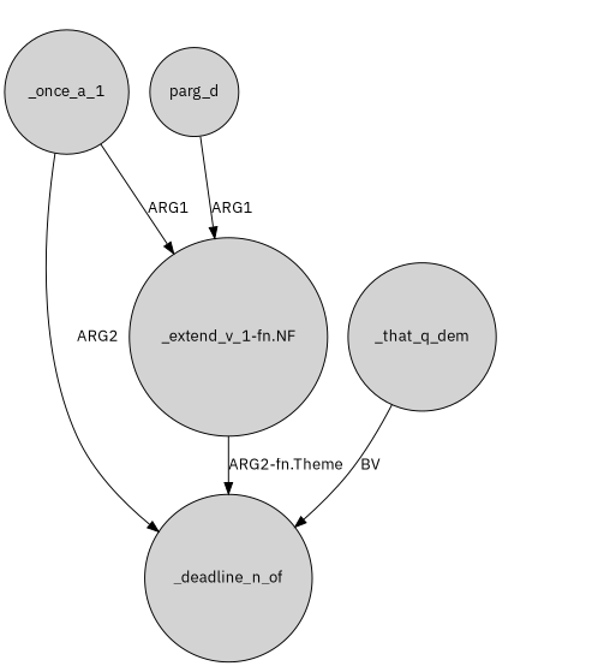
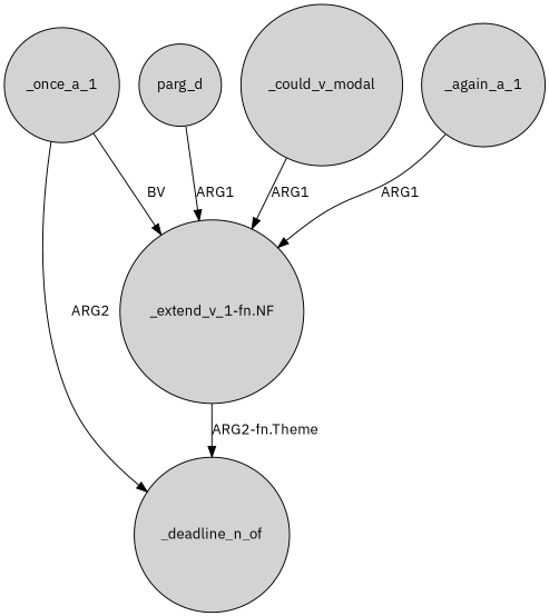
  digraph {
    fontname="IBM Plex Sans"
    node [fontname="IBM Plex Sans" shape=circle style=filled]
    edge [fontname="IBM Plex Sans"]
+   _again_a_1
    "_extend_v_1-fn.NF"
    _deadline_n_of
    _once_a_1
    parg_d
-   _that_q_dem
+   _could_v_modal
+   _again_a_1 -> "_extend_v_1-fn.NF" [label=ARG1]
    "_extend_v_1-fn.NF" -> _deadline_n_of [label="ARG2-fn.Theme"]
-   _once_a_1 -> "_extend_v_1-fn.NF" [label=ARG1]
+   _once_a_1 -> "_extend_v_1-fn.NF" [label=BV]
    _once_a_1 -> _deadline_n_of [label=ARG2]
    parg_d -> "_extend_v_1-fn.NF" [label=ARG1]
-   _that_q_dem -> _deadline_n_of [label=BV]
+   _could_v_modal -> "_extend_v_1-fn.NF" [label=ARG1]
  }
